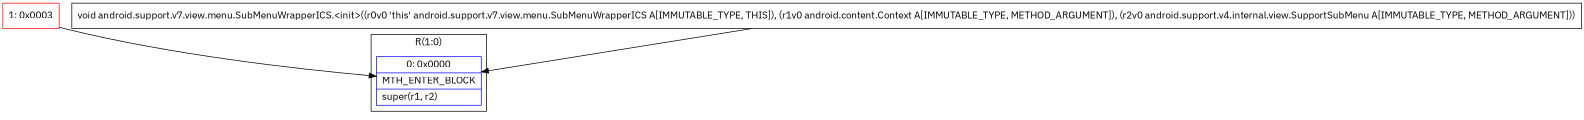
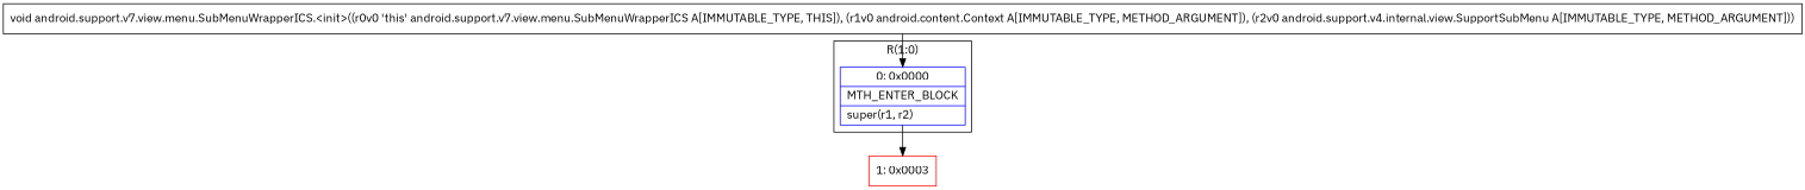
  digraph {
    fontname="IBM Plex Sans"
    node [shape=record fontname="IBM Plex Sans"]
    edge [fontname="IBM Plex Sans"]
    n1 [color=blue label="{0\:\ 0x0000|MTH_ENTER_BLOCK\l|super(r1, r2)\l}"]
    n2 [color=red label="{1\:\ 0x0003}"]
    n3 [label="{void android.support.v7.view.menu.SubMenuWrapperICS.\<init\>((r0v0 'this' android.support.v7.view.menu.SubMenuWrapperICS A[IMMUTABLE_TYPE, THIS]), (r1v0 android.content.Context A[IMMUTABLE_TYPE, METHOD_ARGUMENT]), (r2v0 android.support.v4.internal.view.SupportSubMenu A[IMMUTABLE_TYPE, METHOD_ARGUMENT])) }"]
    subgraph cluster_1 {
      label="R(1:0)"
      n1
    }
-   n2 -> n1
+   n1 -> n2
    n3 -> n1
  }
